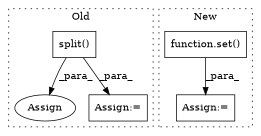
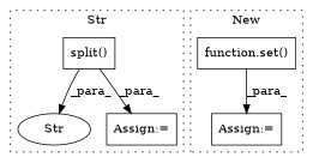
  digraph {
    node [a=75 l=3 shape=box]
    n1 [l="23,1" label="split()" s="2425,2451"]
-   n2 [a=66 label=Assign s=2448 shape=ellipse]
+   n2 [a=66 label=Str s=2448 shape=ellipse]
    n3 [a=68 label="Assign:=" s=2422]
    n4 [l=5 label="function.set()" s=3079]
    n5 [a=68 label="Assign:=" s=3076]
    subgraph cluster_1 {
-     label=Old
+     label=Str
      style=dotted
      n1
      n2
      n3
    }
    subgraph cluster_2 {
      label=New
      style=dotted
      n4
      n5
    }
    n1 -> n2 [label=_para_]
    n1 -> n3 [label=_para_]
    n4 -> n5 [label=_para_]
  }
